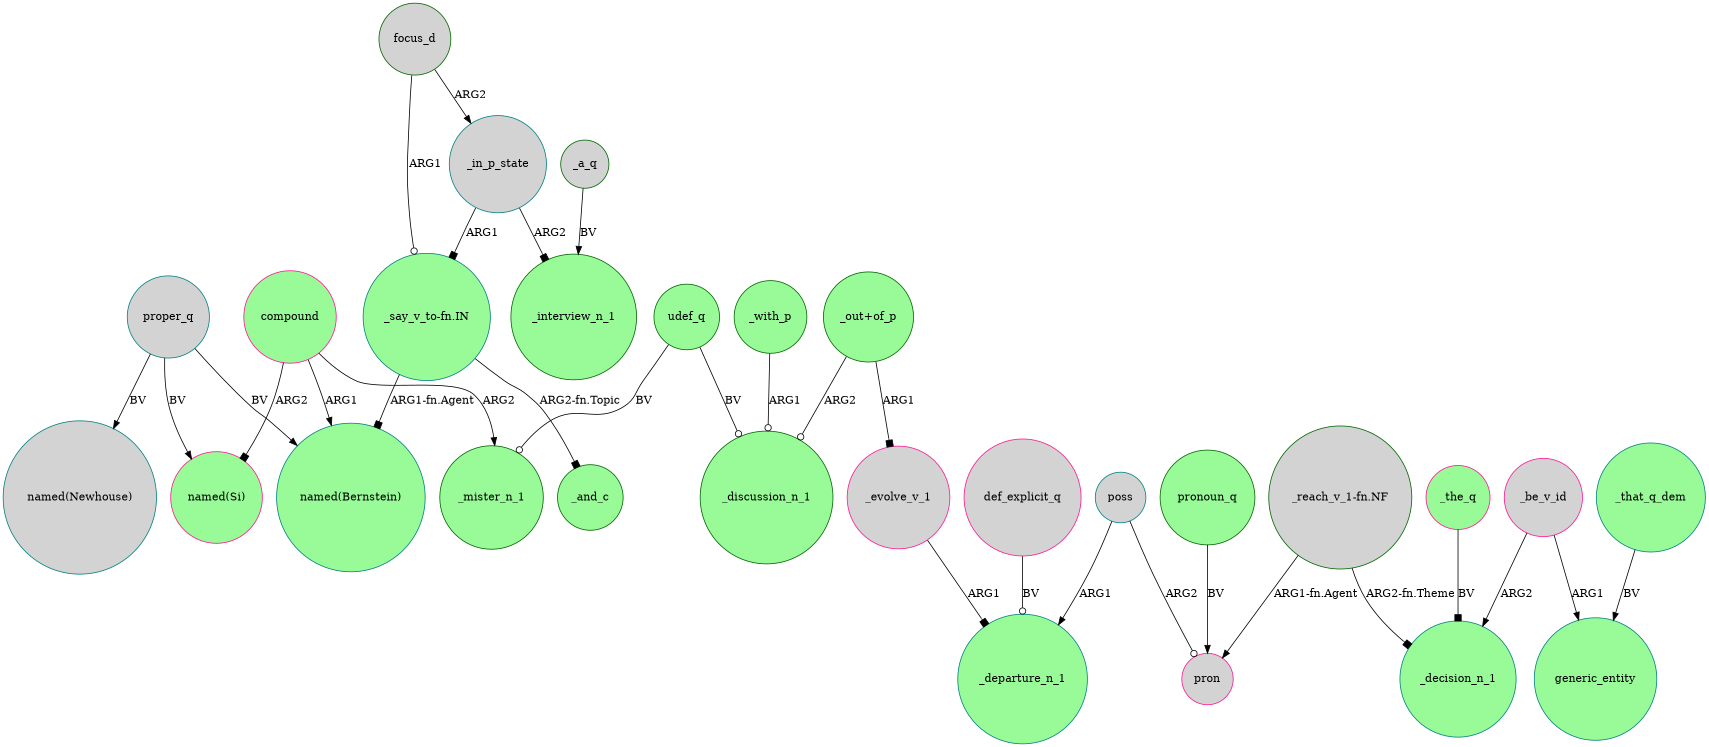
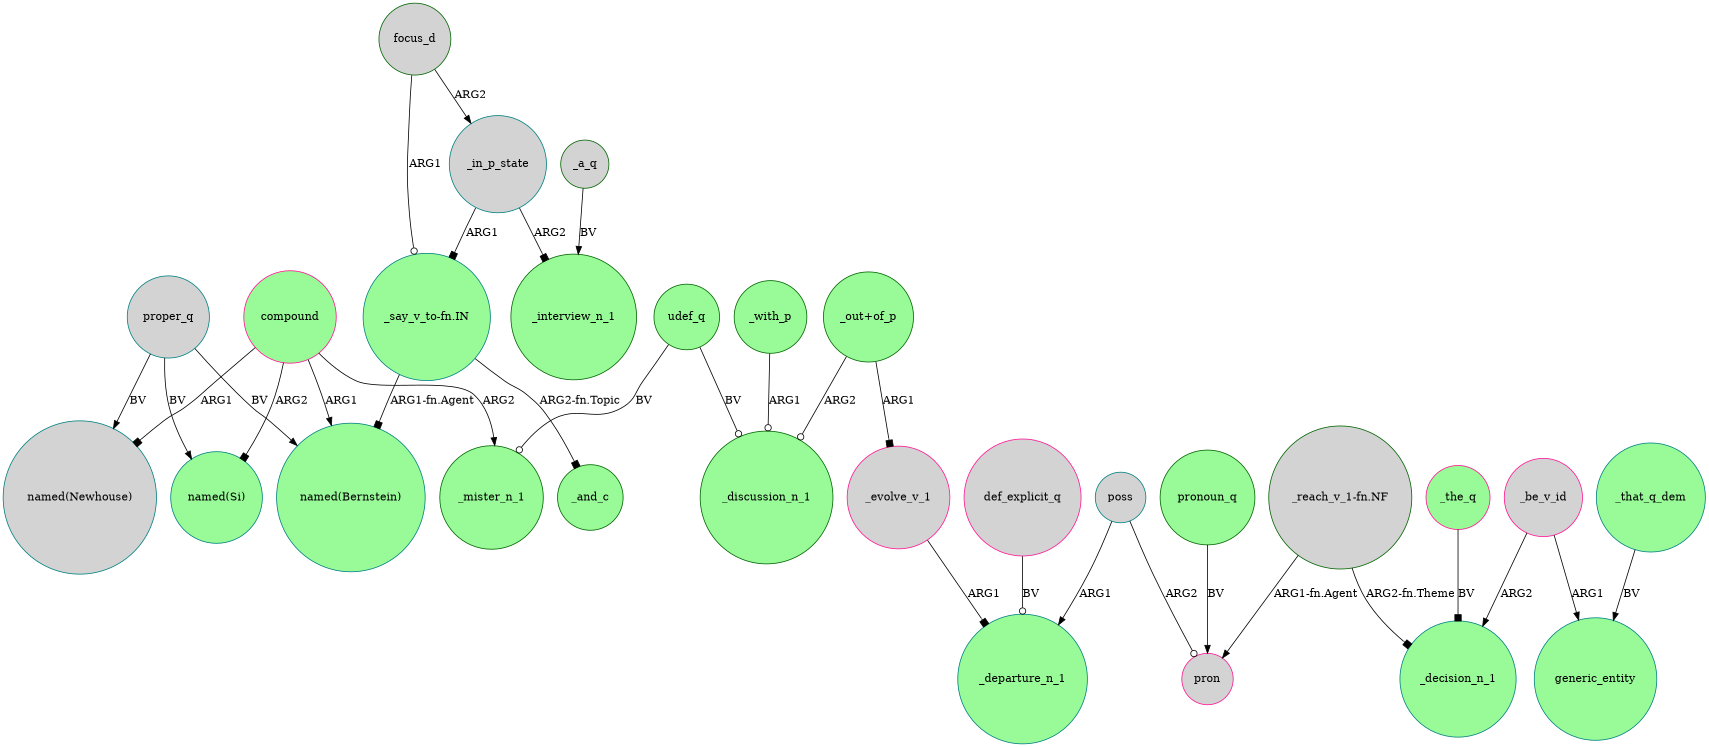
  digraph {
    node [color=teal fillcolor=palegreen shape=circle style=filled]
    edge [arrowhead=normal]
    compound [color=deeppink]
    "named(Bernstein)"
    "named(Newhouse)" [fillcolor=lightgrey]
    _mister_n_1 [color=darkgreen]
-   "named(Si)" [color=deeppink]
+   "named(Si)"
    proper_q [fillcolor=lightgrey]
    _with_p [color=darkgreen]
    _discussion_n_1 [color=darkgreen]
    _be_v_id [color=deeppink fillcolor=lightgrey]
    _decision_n_1
    generic_entity
    poss [fillcolor=lightgrey]
    pron [color=deeppink fillcolor=lightgrey]
    _departure_n_1
    "_reach_v_1-fn.NF" [color=darkgreen fillcolor=lightgrey]
    _that_q_dem
    udef_q [color=darkgreen]
    _a_q [color=darkgreen fillcolor=lightgrey]
    _interview_n_1 [color=darkgreen]
    focus_d [color=darkgreen fillcolor=lightgrey]
    _in_p_state [fillcolor=lightgrey]
    "_say_v_to-fn.IN"
    _and_c [color=darkgreen]
    _the_q [color=deeppink]
    "_out+of_p" [color=darkgreen]
    _evolve_v_1 [color=deeppink fillcolor=lightgrey]
    def_explicit_q [color=deeppink fillcolor=lightgrey]
    pronoun_q [color=darkgreen]
    compound -> "named(Bernstein)" [label=ARG1]
+   compound -> "named(Newhouse)" [arrowhead=box label=ARG1]
    compound -> _mister_n_1 [label=ARG2]
    compound -> "named(Si)" [arrowhead=box label=ARG2]
    proper_q -> "named(Bernstein)" [label=BV]
    proper_q -> "named(Newhouse)" [label=BV]
    proper_q -> "named(Si)" [label=BV]
    _with_p -> _discussion_n_1 [arrowhead=odot label=ARG1]
    _be_v_id -> _decision_n_1 [label=ARG2]
    _be_v_id -> generic_entity [label=ARG1]
    poss -> pron [arrowhead=odot label=ARG2]
    poss -> _departure_n_1 [label=ARG1]
    "_reach_v_1-fn.NF" -> _decision_n_1 [arrowhead=box label="ARG2-fn.Theme"]
    "_reach_v_1-fn.NF" -> pron [label="ARG1-fn.Agent"]
    _that_q_dem -> generic_entity [label=BV]
    udef_q -> _mister_n_1 [arrowhead=odot label=BV]
    udef_q -> _discussion_n_1 [arrowhead=odot label=BV]
    _a_q -> _interview_n_1 [label=BV]
    focus_d -> _in_p_state [label=ARG2]
    focus_d -> "_say_v_to-fn.IN" [arrowhead=odot label=ARG1]
    _in_p_state -> _interview_n_1 [arrowhead=box label=ARG2]
    _in_p_state -> "_say_v_to-fn.IN" [arrowhead=box label=ARG1]
    "_say_v_to-fn.IN" -> "named(Bernstein)" [arrowhead=box label="ARG1-fn.Agent"]
    "_say_v_to-fn.IN" -> _and_c [arrowhead=box label="ARG2-fn.Topic"]
    _the_q -> _decision_n_1 [arrowhead=box label=BV]
    "_out+of_p" -> _discussion_n_1 [arrowhead=odot label=ARG2]
    "_out+of_p" -> _evolve_v_1 [arrowhead=box label=ARG1]
    _evolve_v_1 -> _departure_n_1 [arrowhead=box label=ARG1]
    def_explicit_q -> _departure_n_1 [arrowhead=odot label=BV]
    pronoun_q -> pron [label=BV]
  }
